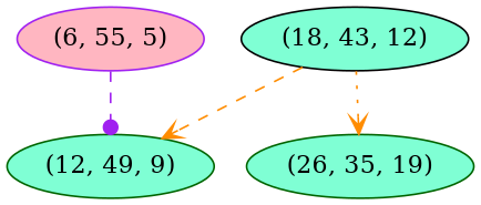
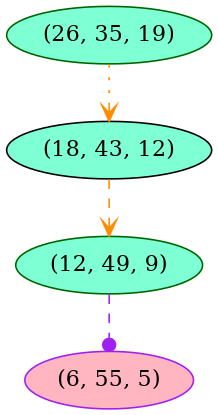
  digraph {
    node [color=darkgreen fillcolor=aquamarine style=filled]
    edge [arrowhead=vee color=darkorange style=dashed]
    "(6, 55, 5)" [color=purple fillcolor=lightpink]
    "(12, 49, 9)"
    "(18, 43, 12)" [color=black]
    "(26, 35, 19)"
-   "(6, 55, 5)" -> "(12, 49, 9)" [arrowhead=dot color=purple]
+   "(12, 49, 9)" -> "(6, 55, 5)" [arrowhead=dot color=purple]
    "(18, 43, 12)" -> "(12, 49, 9)"
-   "(18, 43, 12)" -> "(26, 35, 19)" [style=dotted]
+   "(26, 35, 19)" -> "(18, 43, 12)" [style=dotted]
  }
